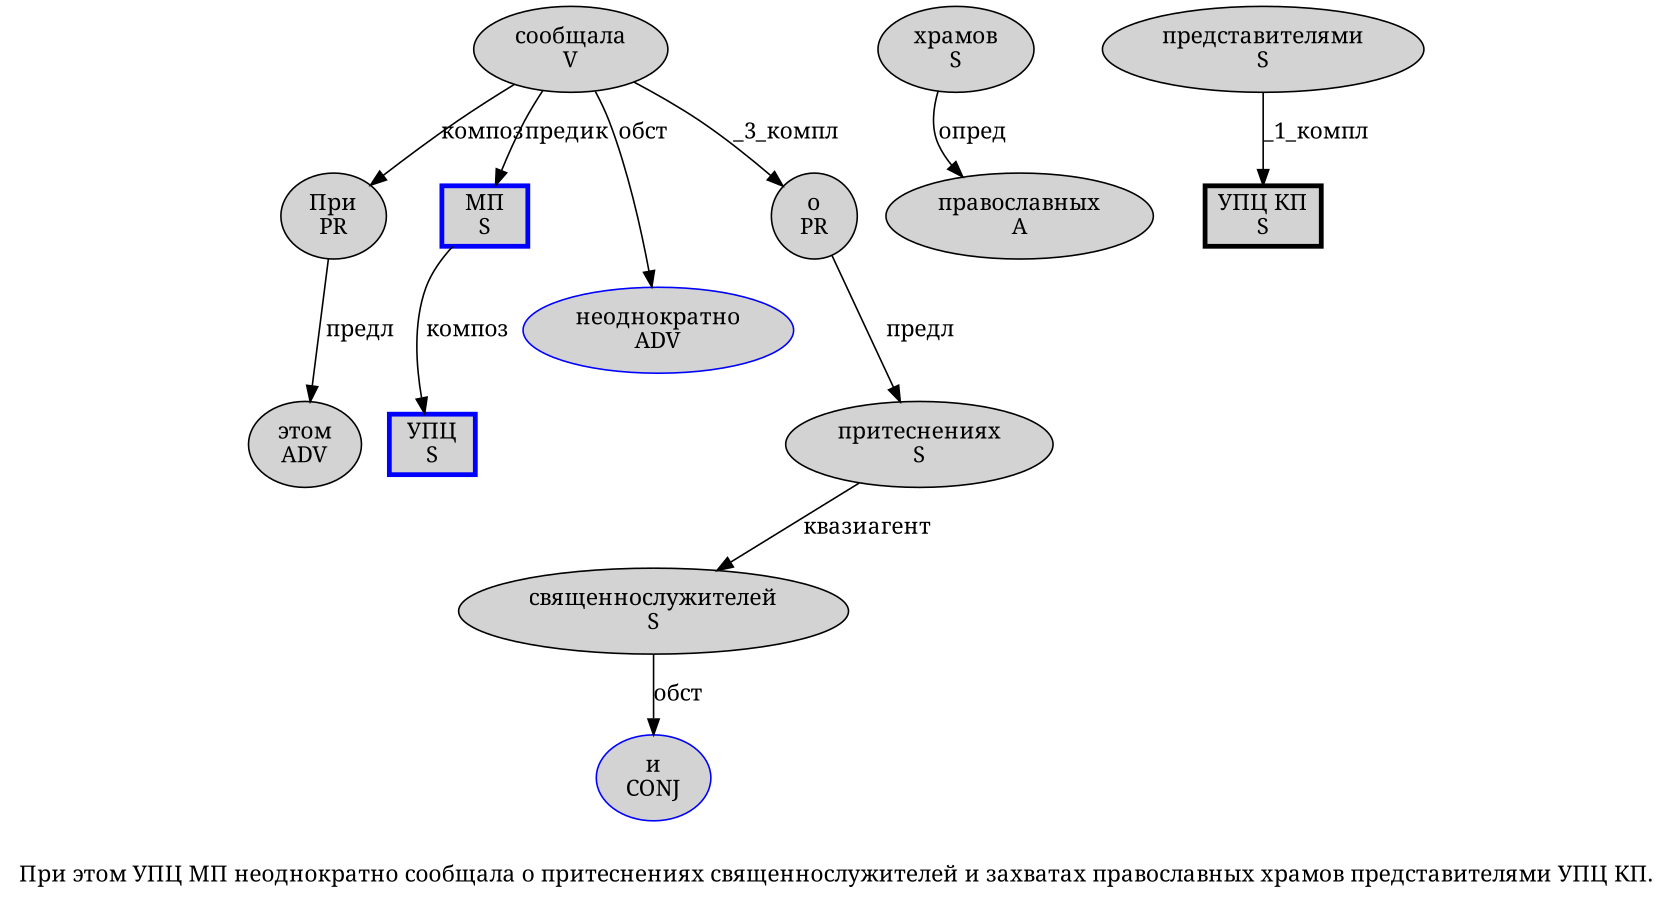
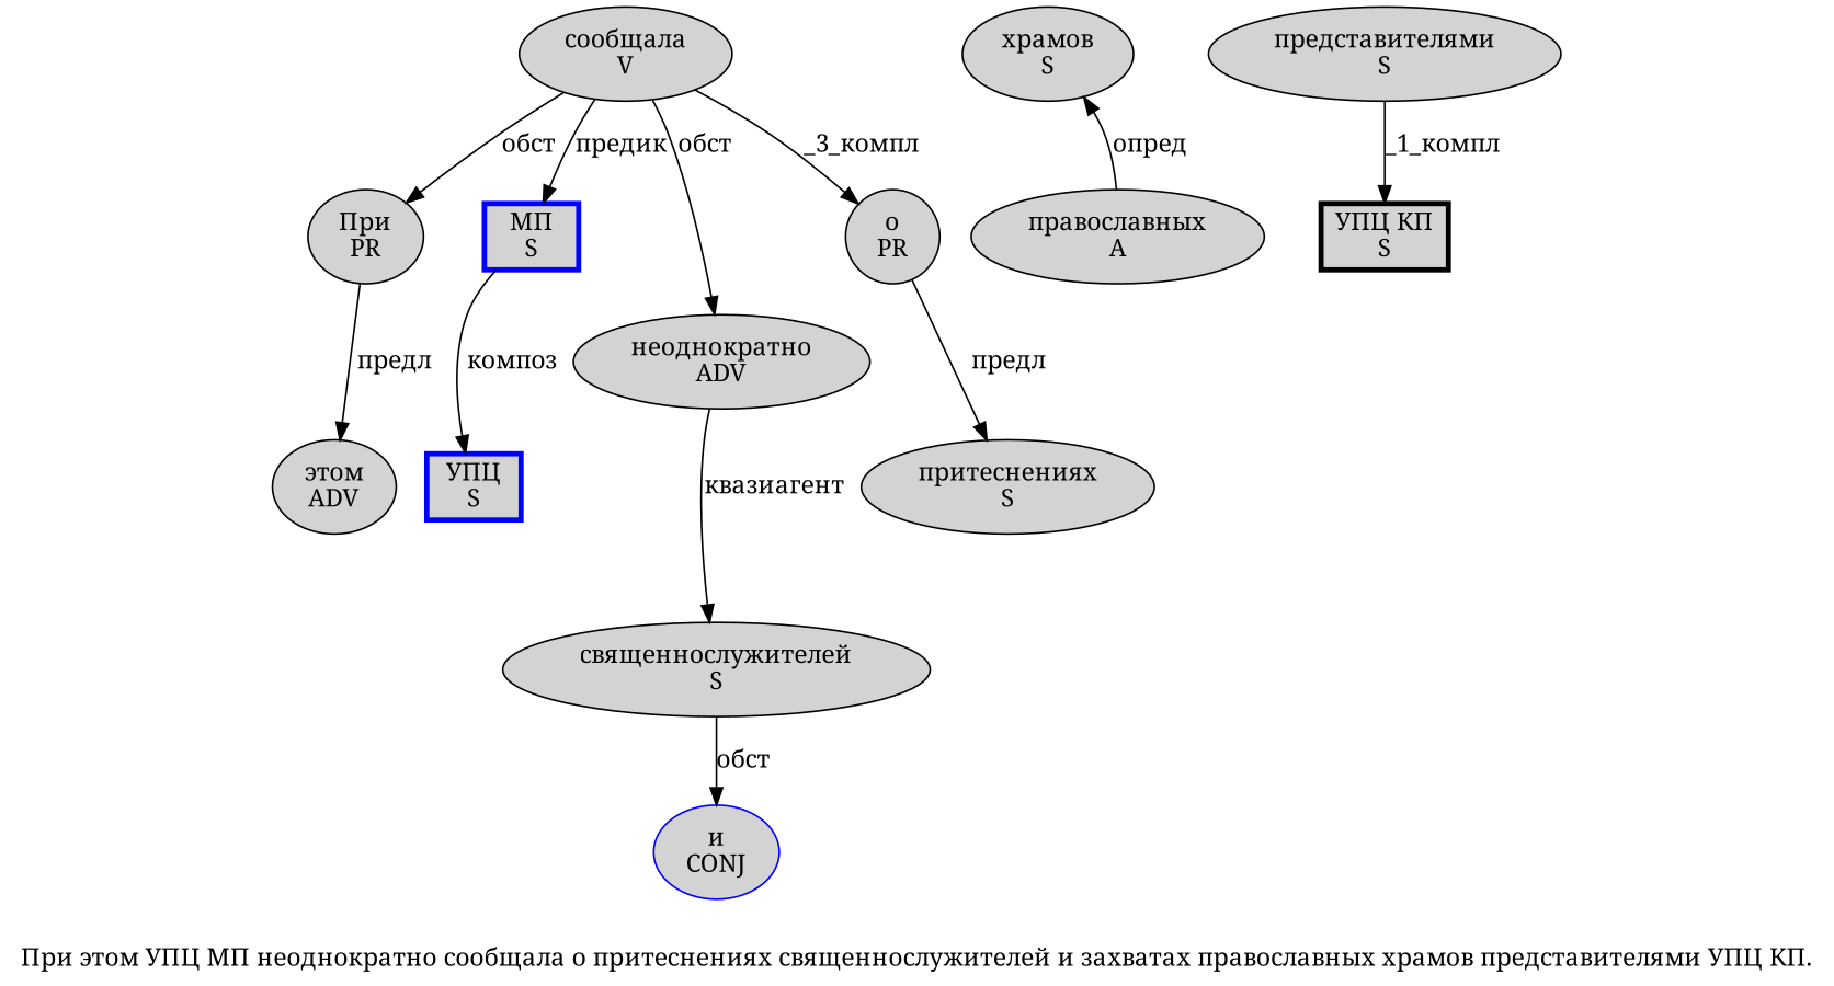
  digraph {
    fontname="Noto Serif"
    label="При этом УПЦ МП неоднократно сообщала о притеснениях священнослужителей и захватах православных храмов представителями УПЦ КП."
    node [fillcolor=lightgray fontname="Noto Serif" penwidth=1 shape=ellipse style=filled]
    edge [fontname="Noto Serif"]
    n1 [label="При\nPR"]
    n2 [label="этом\nADV"]
    n3 [color=blue label="УПЦ\nS" penwidth=3 shape=box]
    n4 [color=blue label="МП\nS" penwidth=3 shape=box]
-   n5 [label="неоднократно\nADV" color=blue]
+   n5 [label="неоднократно\nADV"]
    n6 [label="сообщала\nV"]
    n7 [label="о\nPR"]
    n8 [label="притеснениях\nS"]
    n9 [label="священнослужителей\nS"]
    n10 [color=blue label="и\nCONJ"]
    n11 [label="храмов\nS"]
    n12 [label="православных\nA"]
    n13 [label="представителями\nS"]
    n14 [color=black label="УПЦ КП\nS" penwidth=3 shape=box]
    n1 -> n2 [label="предл"]
    n4 -> n3 [label="композ"]
-   n6 -> n1 [label="композ"]
+   n6 -> n1 [label="обст"]
    n6 -> n4 [label="предик"]
    n6 -> n5 [label="обст"]
    n6 -> n7 [label="_3_компл"]
    n7 -> n8 [label="предл"]
-   n8 -> n9 [label="квазиагент"]
+   n5 -> n9 [label="квазиагент"]
    n9 -> n10 [label="обст"]
-   n11 -> n12 [label="опред"]
+   n12 -> n11 [label="опред"]
    n13 -> n14 [label="_1_компл"]
  }
